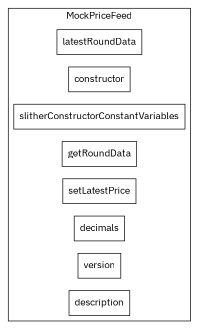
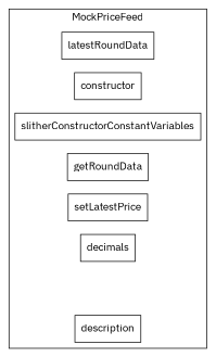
  strict digraph {
    rankdir=LR
    fontname="IBM Plex Sans"
    node [shape=box fontname="IBM Plex Sans"]
    n1 [label=latestRoundData]
    n2 [label=constructor]
    n3 [label=slitherConstructorConstantVariables]
    n4 [label=getRoundData]
    n5 [label=setLatestPrice]
    n6 [label=decimals]
-   n7 [label=version]
    n8 [label=description]
    subgraph cluster_1 {
      label=MockPriceFeed
      n1
      n2
      n3
      n4
      n5
      n6
-     n7
      n8
    }
    subgraph cluster_2 {
      label="[Solidity]"
    }
  }
